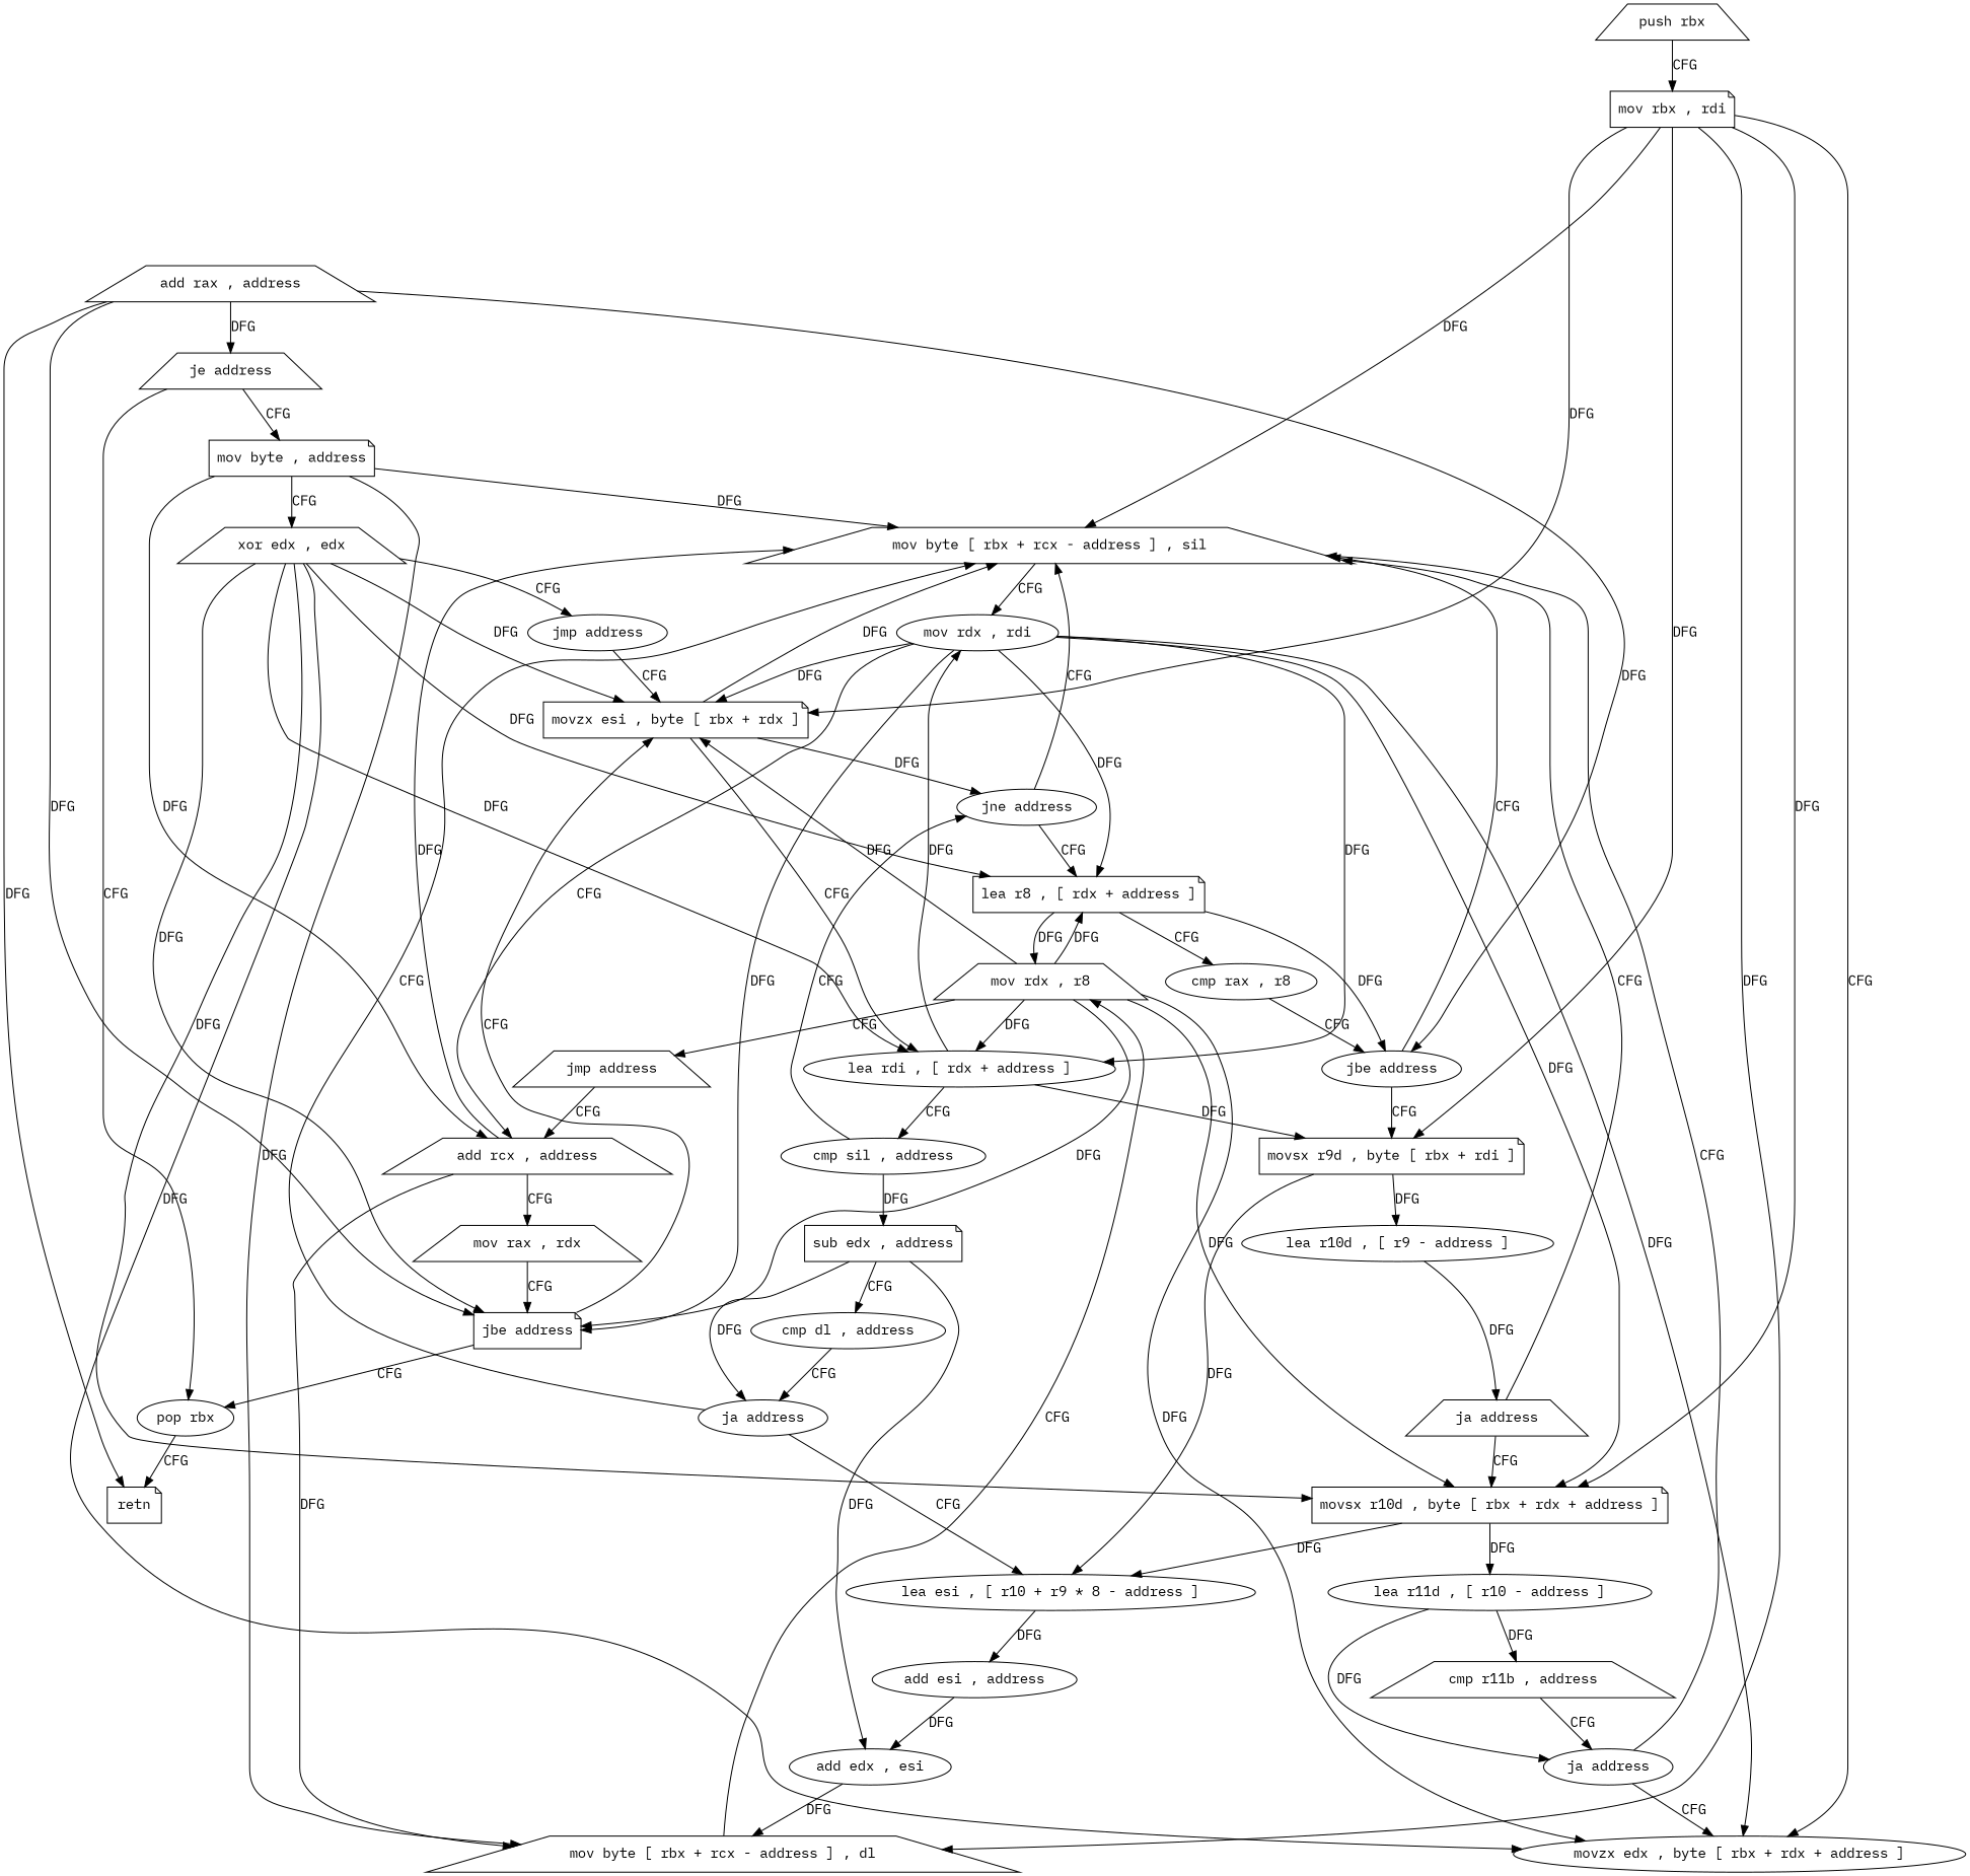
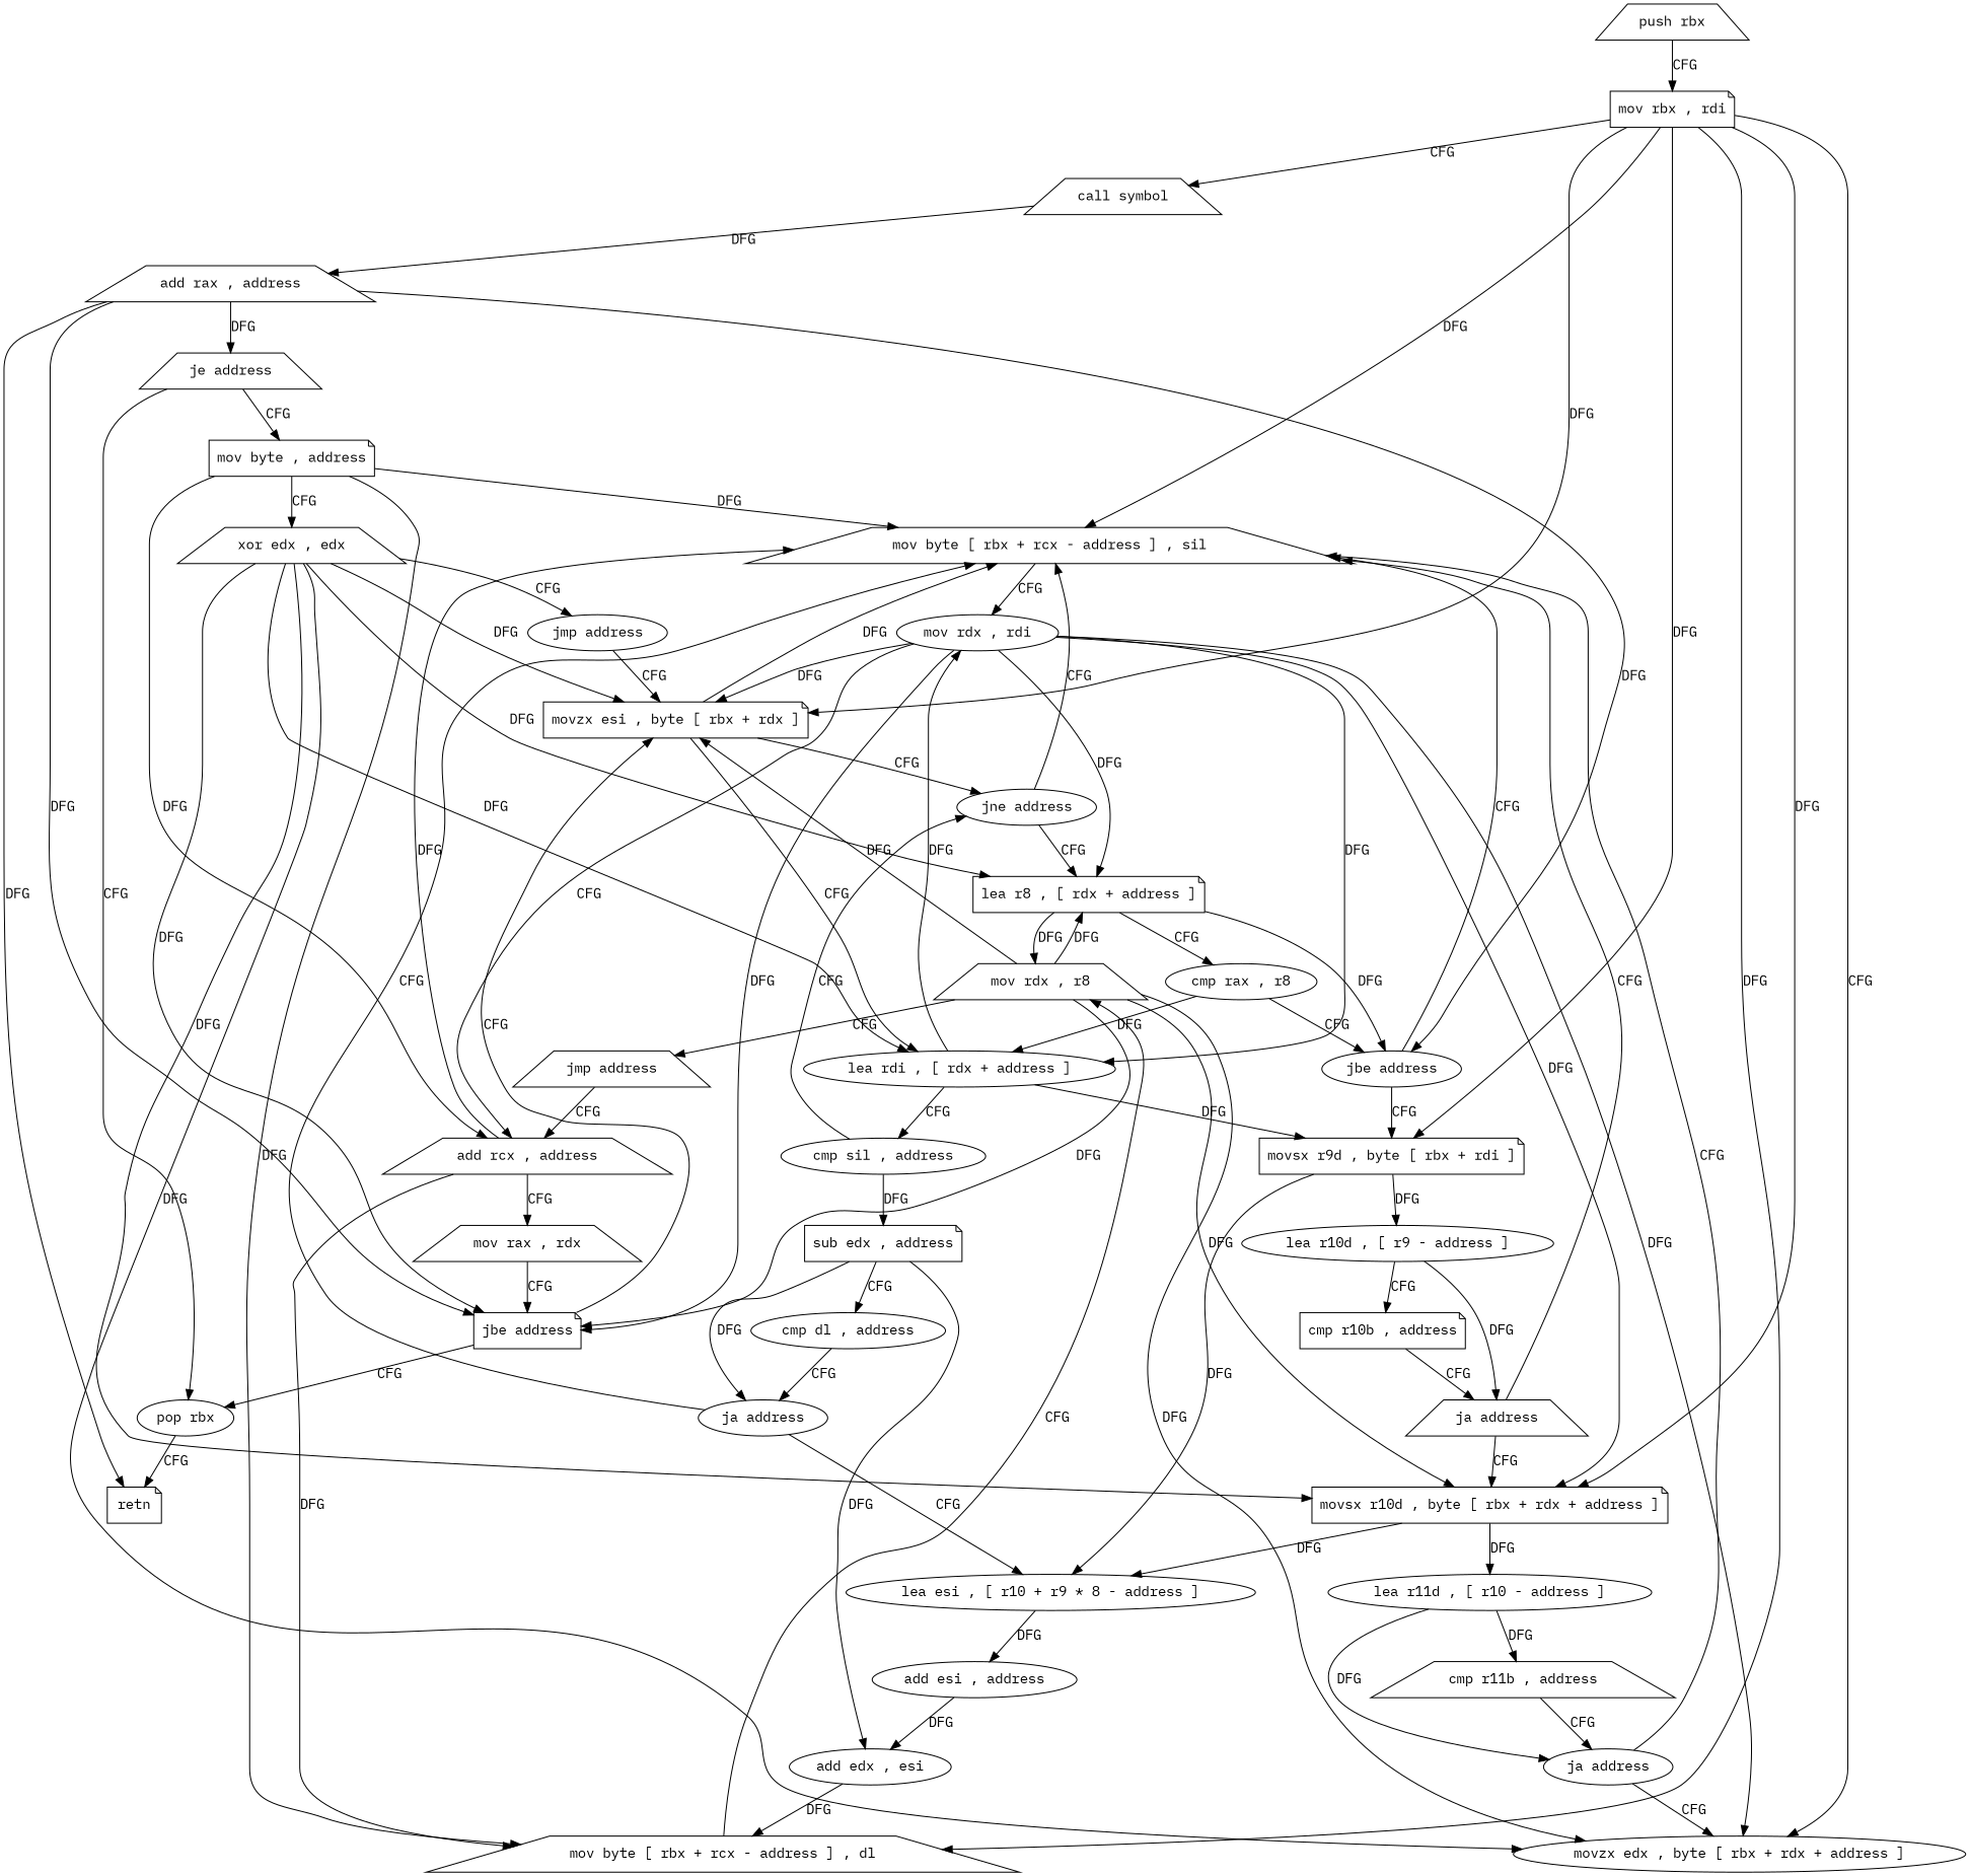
  digraph {
    fontname="IBM Plex Mono"
    node [fontname="IBM Plex Mono" shape=ellipse]
    edge [fontname="IBM Plex Mono"]
    n1 [label="push rbx" shape=trapezium]
    n2 [label="mov rbx , rdi" shape=note]
+   n3 [label="call symbol" shape=trapezium]
    n4 [label="movzx esi , byte [ rbx + rdx ]" shape=note]
    n5 [label="mov byte [ rbx + rcx - address ] , sil" shape=trapezium]
    n6 [label="movsx r9d , byte [ rbx + rdi ]" shape=note]
    n7 [label="movsx r10d , byte [ rbx + rdx + address ]" shape=note]
    n8 [label="movzx edx , byte [ rbx + rdx + address ]"]
    n9 [label="mov byte [ rbx + rcx - address ] , dl" shape=trapezium]
    n10 [label="add rax , address" shape=trapezium]
    n11 [label="lea rdi , [ rdx + address ]"]
    n12 [label="jne address"]
    n13 [label="mov rdx , rdi"]
    n14 [label="lea r10d , [ r9 - address ]"]
    n15 [label="lea esi , [ r10 + r9 * 8 - address ]"]
    n16 [label="lea r11d , [ r10 - address ]"]
    n17 [label="mov rdx , r8" shape=trapezium]
    n18 [label="je address" shape=trapezium]
    n19 [label=retn shape=note]
    n20 [label="jbe address"]
    n21 [label="jbe address" shape=note]
    n22 [label="pop rbx"]
    n23 [label="mov byte , address" shape=note]
    n24 [label="xor edx , edx" shape=trapezium]
    n25 [label="add rcx , address" shape=trapezium]
    n26 [label="jmp address"]
    n27 [label="lea r8 , [ rdx + address ]" shape=note]
    n28 [label="mov rax , rdx" shape=trapezium]
    n29 [label="cmp sil , address"]
    n30 [label="cmp rax , r8"]
    n31 [label="sub edx , address" shape=note]
    n32 [label="jmp address" shape=trapezium]
+   n33 [label="cmp r10b , address" shape=note]
    n34 [label="ja address" shape=trapezium]
    n35 [label="add esi , address"]
    n36 [label="cmp r11b , address" shape=trapezium]
    n37 [label="ja address"]
    n38 [label="cmp dl , address"]
    n39 [label="ja address"]
    n40 [label="add edx , esi"]
    n1 -> n2 [label=CFG]
+   n2 -> n3 [label=CFG]
    n2 -> n4 [label=DFG]
    n2 -> n5 [label=DFG]
    n2 -> n6 [label=DFG]
    n2 -> n7 [label=DFG]
    n2 -> n8 [label=CFG]
    n2 -> n9 [label=DFG]
+   n3 -> n10 [label=DFG]
    n4 -> n5 [label=DFG]
    n4 -> n11 [label=CFG]
-   n4 -> n12 [label=DFG]
+   n4 -> n12 [label=CFG]
    n5 -> n13 [label=CFG]
    n6 -> n14 [label=DFG]
    n6 -> n15 [label=DFG]
    n7 -> n15 [label=DFG]
    n7 -> n16 [label=DFG]
    n9 -> n17 [label=CFG]
    n10 -> n18 [label=DFG]
    n10 -> n19 [label=DFG]
    n10 -> n20 [label=DFG]
    n10 -> n21 [label=DFG]
    n11 -> n6 [label=DFG]
    n11 -> n13 [label=DFG]
    n11 -> n29 [label=CFG]
    n12 -> n5 [label=CFG]
    n12 -> n27 [label=CFG]
    n13 -> n4 [label=DFG]
    n13 -> n7 [label=DFG]
    n13 -> n8 [label=DFG]
    n13 -> n11 [label=DFG]
    n13 -> n21 [label=DFG]
    n13 -> n25 [label=CFG]
    n13 -> n27 [label=DFG]
+   n14 -> n33 [label=CFG]
    n14 -> n34 [label=DFG]
    n15 -> n35 [label=DFG]
    n16 -> n36 [label=DFG]
    n16 -> n37 [label=DFG]
    n17 -> n4 [label=DFG]
    n17 -> n7 [label=DFG]
    n17 -> n8 [label=DFG]
-   n17 -> n11 [label=DFG]
+   n30 -> n11 [label=DFG]
    n17 -> n21 [label=DFG]
    n17 -> n27 [label=DFG]
    n17 -> n32 [label=CFG]
    n18 -> n22 [label=CFG]
    n18 -> n23 [label=CFG]
    n20 -> n5 [label=CFG]
    n20 -> n6 [label=CFG]
    n21 -> n4 [label=CFG]
    n21 -> n22 [label=CFG]
    n22 -> n19 [label=CFG]
    n23 -> n5 [label=DFG]
    n23 -> n9 [label=DFG]
    n23 -> n24 [label=CFG]
    n23 -> n25 [label=DFG]
    n24 -> n4 [label=DFG]
    n24 -> n7 [label=DFG]
    n24 -> n8 [label=DFG]
    n24 -> n11 [label=DFG]
    n24 -> n21 [label=DFG]
    n24 -> n26 [label=CFG]
    n24 -> n27 [label=DFG]
    n25 -> n5 [label=DFG]
    n25 -> n9 [label=DFG]
    n25 -> n28 [label=CFG]
    n26 -> n4 [label=CFG]
    n27 -> n17 [label=DFG]
    n27 -> n20 [label=DFG]
    n27 -> n30 [label=CFG]
    n28 -> n21 [label=CFG]
    n29 -> n12 [label=CFG]
    n29 -> n31 [label=DFG]
    n30 -> n20 [label=CFG]
    n31 -> n38 [label=CFG]
    n31 -> n39 [label=DFG]
    n31 -> n40 [label=DFG]
    n32 -> n25 [label=CFG]
+   n33 -> n34 [label=CFG]
    n34 -> n5 [label=CFG]
    n34 -> n7 [label=CFG]
    n35 -> n40 [label=DFG]
    n36 -> n37 [label=CFG]
    n37 -> n5 [label=CFG]
    n37 -> n8 [label=CFG]
    n38 -> n39 [label=CFG]
    n39 -> n5 [label=CFG]
    n39 -> n15 [label=CFG]
    n40 -> n9 [label=DFG]
  }
